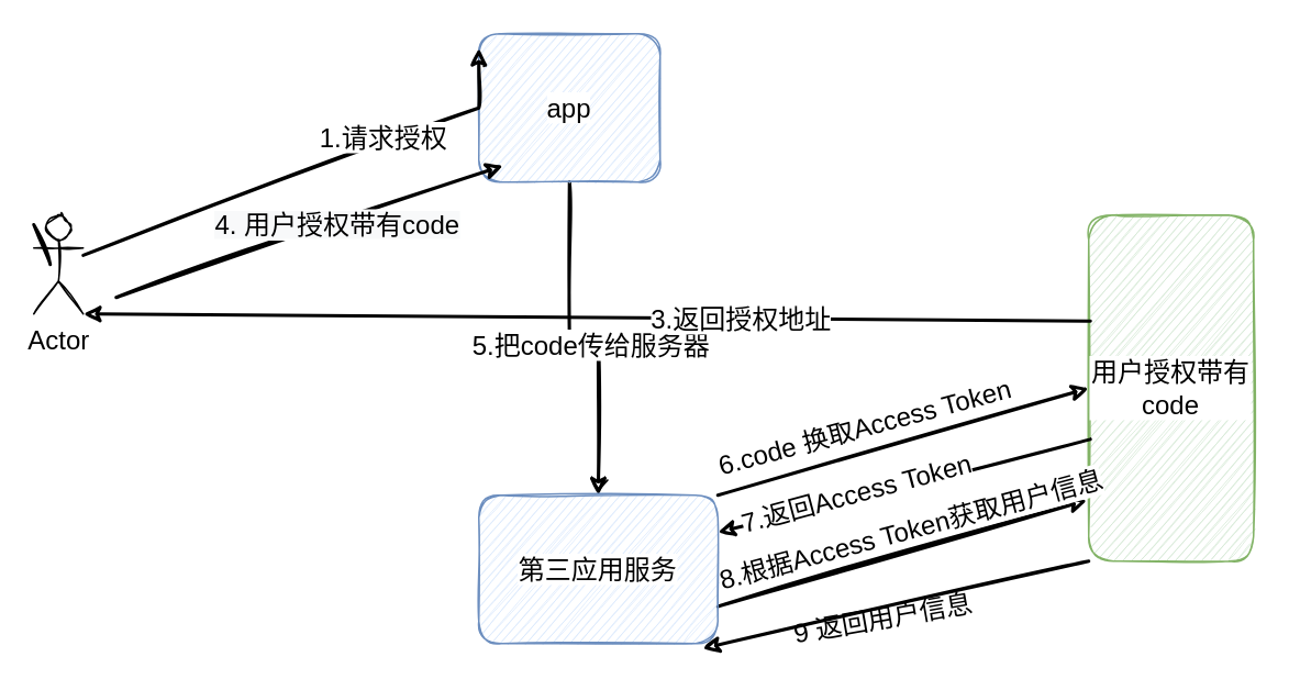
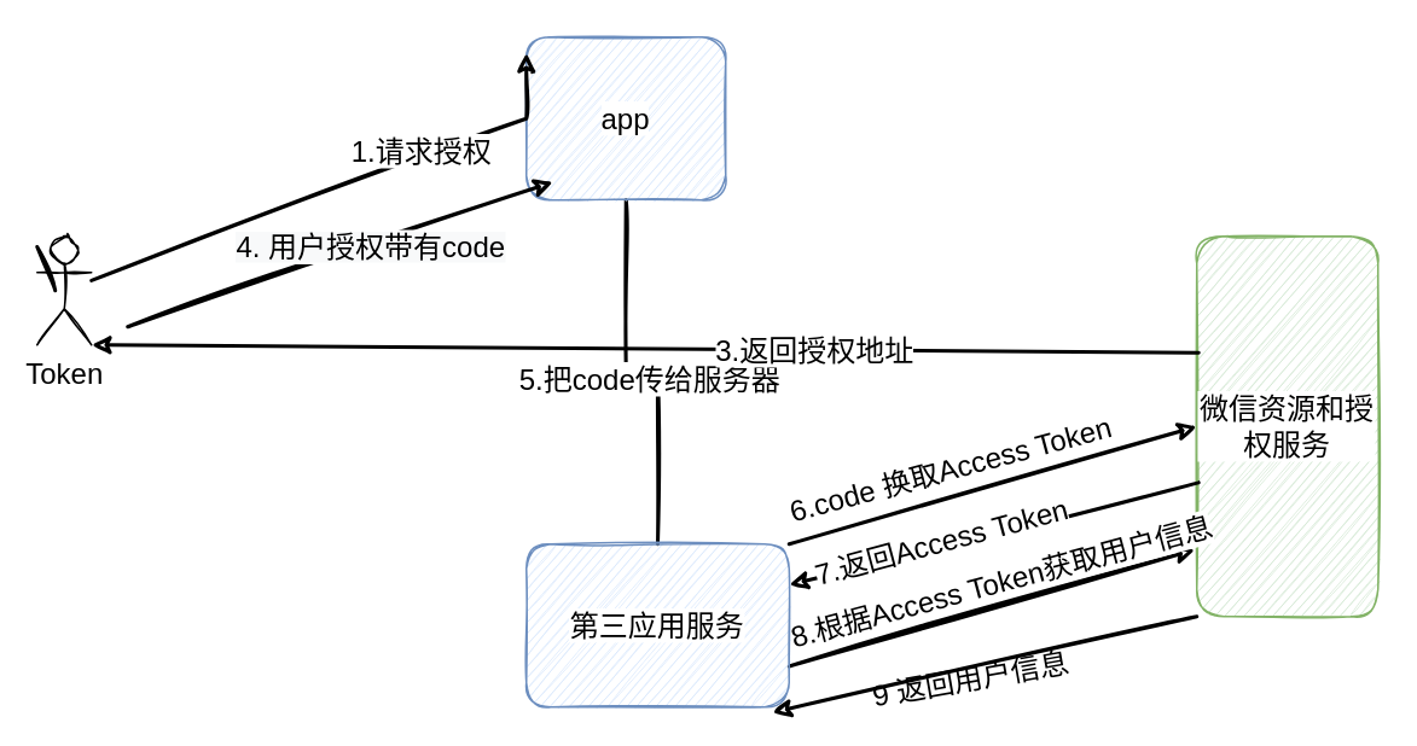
  <mxCell id="0" />
  <mxCell id="1" parent="0" />
- <mxCell id="2" style="edgeStyle=orthogonalEdgeStyle;rounded=0;sketch=1;orthogonalLoop=1;jettySize=auto;html=1;exitX=0.5;exitY=1;exitDx=0;exitDy=0;entryX=0.5;entryY=0;entryDx=0;entryDy=0;strokeWidth=2;fontSize=16;" parent="1" source="4" target="15" edge="1"><mxGeometry relative="1" as="geometry" /></mxCell>
+ <mxCell id="2" style="edgeStyle=orthogonalEdgeStyle;rounded=0;sketch=1;orthogonalLoop=1;jettySize=auto;html=1;exitX=0.5;exitY=1;exitDx=0;exitDy=0;entryX=0.5;entryY=0;entryDx=0;entryDy=0;strokeWidth=2;fontSize=16;endArrow=none;" parent="1" source="4" target="15" edge="1"><mxGeometry relative="1" as="geometry" /></mxCell>
  <mxCell id="3" value="5.把code传给服务器" style="edgeLabel;html=1;align=center;verticalAlign=middle;resizable=0;points=[];fontSize=16;" parent="2" vertex="1" connectable="0"><mxGeometry x="0.114" y="-5" relative="1" as="geometry"><mxPoint as="offset" /></mxGeometry></mxCell>
  <mxCell id="4" value="app" style="rounded=1;whiteSpace=wrap;html=1;sketch=1;fontSize=16;labelBackgroundColor=default;fillColor=#dae8fc;strokeColor=#6c8ebf;" parent="1" vertex="1"><mxGeometry x="290" y="20" width="110" height="90" as="geometry" /></mxCell>
  <mxCell id="5" style="edgeStyle=none;rounded=0;sketch=1;orthogonalLoop=1;jettySize=auto;html=1;exitX=0;exitY=1;exitDx=0;exitDy=0;entryX=0.936;entryY=1.033;entryDx=0;entryDy=0;entryPerimeter=0;strokeWidth=2;fontSize=16;" parent="1" source="6" target="15" edge="1"><mxGeometry relative="1" as="geometry" /></mxCell>
- <mxCell id="6" value="用户授权带有code" style="rounded=1;whiteSpace=wrap;html=1;labelBackgroundColor=default;sketch=1;fontSize=16;fillColor=#d5e8d4;strokeColor=#82b366;" parent="1" vertex="1"><mxGeometry x="660" y="130" width="100" height="210" as="geometry" /></mxCell>
+ <mxCell id="6" value="微信资源和授权服务" style="rounded=1;whiteSpace=wrap;html=1;labelBackgroundColor=default;sketch=1;fontSize=16;fillColor=#d5e8d4;strokeColor=#82b366;" parent="1" vertex="1"><mxGeometry x="660" y="130" width="100" height="210" as="geometry" /></mxCell>
  <mxCell id="7" value="" style="endArrow=classic;html=1;rounded=0;sketch=1;strokeWidth=2;fontSize=16;entryX=0;entryY=0.097;entryDx=0;entryDy=0;entryPerimeter=0;startArrow=none;" parent="1" source="9" target="4" edge="1"><mxGeometry width="50" height="50" relative="1" as="geometry"><mxPoint x="30" y="160" as="sourcePoint" /><mxPoint x="80" y="140" as="targetPoint" /><Array as="points"><mxPoint x="290" y="65" /></Array></mxGeometry></mxCell>
  <mxCell id="8" value="&lt;span style=&quot;&quot;&gt;1.请求授权&lt;/span&gt;" style="edgeLabel;html=1;align=center;verticalAlign=middle;resizable=0;points=[];fontSize=16;" parent="7" vertex="1" connectable="0"><mxGeometry x="0.337" y="3" relative="1" as="geometry"><mxPoint y="-1" as="offset" /></mxGeometry></mxCell>
- <mxCell id="9" value="Actor" style="shape=umlActor;verticalLabelPosition=bottom;verticalAlign=top;html=1;labelBackgroundColor=default;sketch=1;fontSize=16;" parent="1" vertex="1"><mxGeometry x="20" y="130" width="30" height="60" as="geometry" /></mxCell>
+ <mxCell id="9" value="Token" style="shape=umlActor;verticalLabelPosition=bottom;verticalAlign=top;html=1;labelBackgroundColor=default;sketch=1;fontSize=16;" parent="1" vertex="1"><mxGeometry x="20" y="130" width="30" height="60" as="geometry" /></mxCell>
  <mxCell id="10" value="" style="endArrow=none;html=1;rounded=0;sketch=1;strokeWidth=2;fontSize=16;entryX=0;entryY=0.097;entryDx=0;entryDy=0;entryPerimeter=0;" parent="1" target="9" edge="1"><mxGeometry width="50" height="50" relative="1" as="geometry"><mxPoint x="30" y="160" as="sourcePoint" /><mxPoint x="290" y="159.7" as="targetPoint" /></mxGeometry></mxCell>
  <mxCell id="11" style="rounded=0;sketch=1;orthogonalLoop=1;jettySize=auto;html=1;exitX=1;exitY=0;exitDx=0;exitDy=0;entryX=0;entryY=0.5;entryDx=0;entryDy=0;strokeWidth=2;fontSize=16;" parent="1" source="15" target="6" edge="1"><mxGeometry relative="1" as="geometry" /></mxCell>
  <mxCell id="12" value="6.code 换取Access Token" style="edgeLabel;html=1;align=center;verticalAlign=middle;resizable=0;points=[];fontSize=16;rotation=-15;" parent="11" vertex="1" connectable="0"><mxGeometry x="-0.249" y="-2" relative="1" as="geometry"><mxPoint x="3" y="-19" as="offset" /></mxGeometry></mxCell>
  <mxCell id="13" style="edgeStyle=none;rounded=0;sketch=1;orthogonalLoop=1;jettySize=auto;html=1;exitX=1;exitY=0.75;exitDx=0;exitDy=0;entryX=-0.01;entryY=0.824;entryDx=0;entryDy=0;strokeWidth=2;fontSize=16;entryPerimeter=0;" parent="1" source="15" target="6" edge="1"><mxGeometry relative="1" as="geometry" /></mxCell>
  <mxCell id="14" value="8.根据Access Token获取用户信息" style="edgeLabel;html=1;align=center;verticalAlign=middle;resizable=0;points=[];fontSize=16;rotation=-15;" parent="13" vertex="1" connectable="0"><mxGeometry x="-0.243" relative="1" as="geometry"><mxPoint x="32" y="-23" as="offset" /></mxGeometry></mxCell>
  <mxCell id="15" value="第三应用服务" style="rounded=1;whiteSpace=wrap;html=1;sketch=1;fontSize=16;labelBackgroundColor=default;fillColor=#dae8fc;strokeColor=#6c8ebf;" parent="1" vertex="1"><mxGeometry x="290" y="300" width="145" height="90" as="geometry" /></mxCell>
  <mxCell id="16" value="" style="endArrow=classic;html=1;rounded=0;sketch=1;strokeWidth=2;fontSize=16;entryX=1;entryY=1;entryDx=0;entryDy=0;entryPerimeter=0;exitX=0.01;exitY=0.306;exitDx=0;exitDy=0;exitPerimeter=0;" parent="1" source="6" target="9" edge="1"><mxGeometry width="50" height="50" relative="1" as="geometry"><mxPoint x="590" y="290" as="sourcePoint" /><mxPoint x="640" y="250" as="targetPoint" /></mxGeometry></mxCell>
  <mxCell id="17" value="3.返回授权地址" style="edgeLabel;html=1;align=center;verticalAlign=middle;resizable=0;points=[];fontSize=16;" parent="16" vertex="1" connectable="0"><mxGeometry x="-0.303" relative="1" as="geometry"><mxPoint as="offset" /></mxGeometry></mxCell>
  <mxCell id="18" value="" style="endArrow=classic;html=1;rounded=0;sketch=1;strokeWidth=2;fontSize=16;" parent="1" edge="1"><mxGeometry width="50" height="50" relative="1" as="geometry"><mxPoint x="70" y="180" as="sourcePoint" /><mxPoint x="304.75" y="100" as="targetPoint" /></mxGeometry></mxCell>
  <mxCell id="19" value="&lt;span style=&quot;background-color: rgb(248, 249, 250);&quot;&gt;4. 用户授权带有code&lt;/span&gt;" style="edgeLabel;html=1;align=center;verticalAlign=middle;resizable=0;points=[];fontSize=16;" parent="18" vertex="1" connectable="0"><mxGeometry x="0.14" y="-1" relative="1" as="geometry"><mxPoint as="offset" /></mxGeometry></mxCell>
  <mxCell id="20" value="" style="endArrow=classic;html=1;rounded=0;sketch=1;strokeWidth=2;fontSize=16;entryX=1;entryY=0.25;entryDx=0;entryDy=0;exitX=0.01;exitY=0.648;exitDx=0;exitDy=0;exitPerimeter=0;" parent="1" source="6" target="15" edge="1"><mxGeometry width="50" height="50" relative="1" as="geometry"><mxPoint x="590" y="300" as="sourcePoint" /><mxPoint x="640" y="250" as="targetPoint" /></mxGeometry></mxCell>
  <mxCell id="21" value="7.返回Access Token" style="edgeLabel;html=1;align=center;verticalAlign=middle;resizable=0;points=[];fontSize=16;rotation=-15;" parent="20" vertex="1" connectable="0"><mxGeometry x="0.256" y="-3" relative="1" as="geometry"><mxPoint as="offset" /></mxGeometry></mxCell>
  <mxCell id="22" value="9 返回用户信息" style="text;html=1;align=center;verticalAlign=middle;resizable=0;points=[];autosize=1;strokeColor=none;fillColor=none;fontSize=16;rotation=-10;" parent="1" vertex="1"><mxGeometry x="469.5" y="360" width="130" height="30" as="geometry" /></mxCell>
